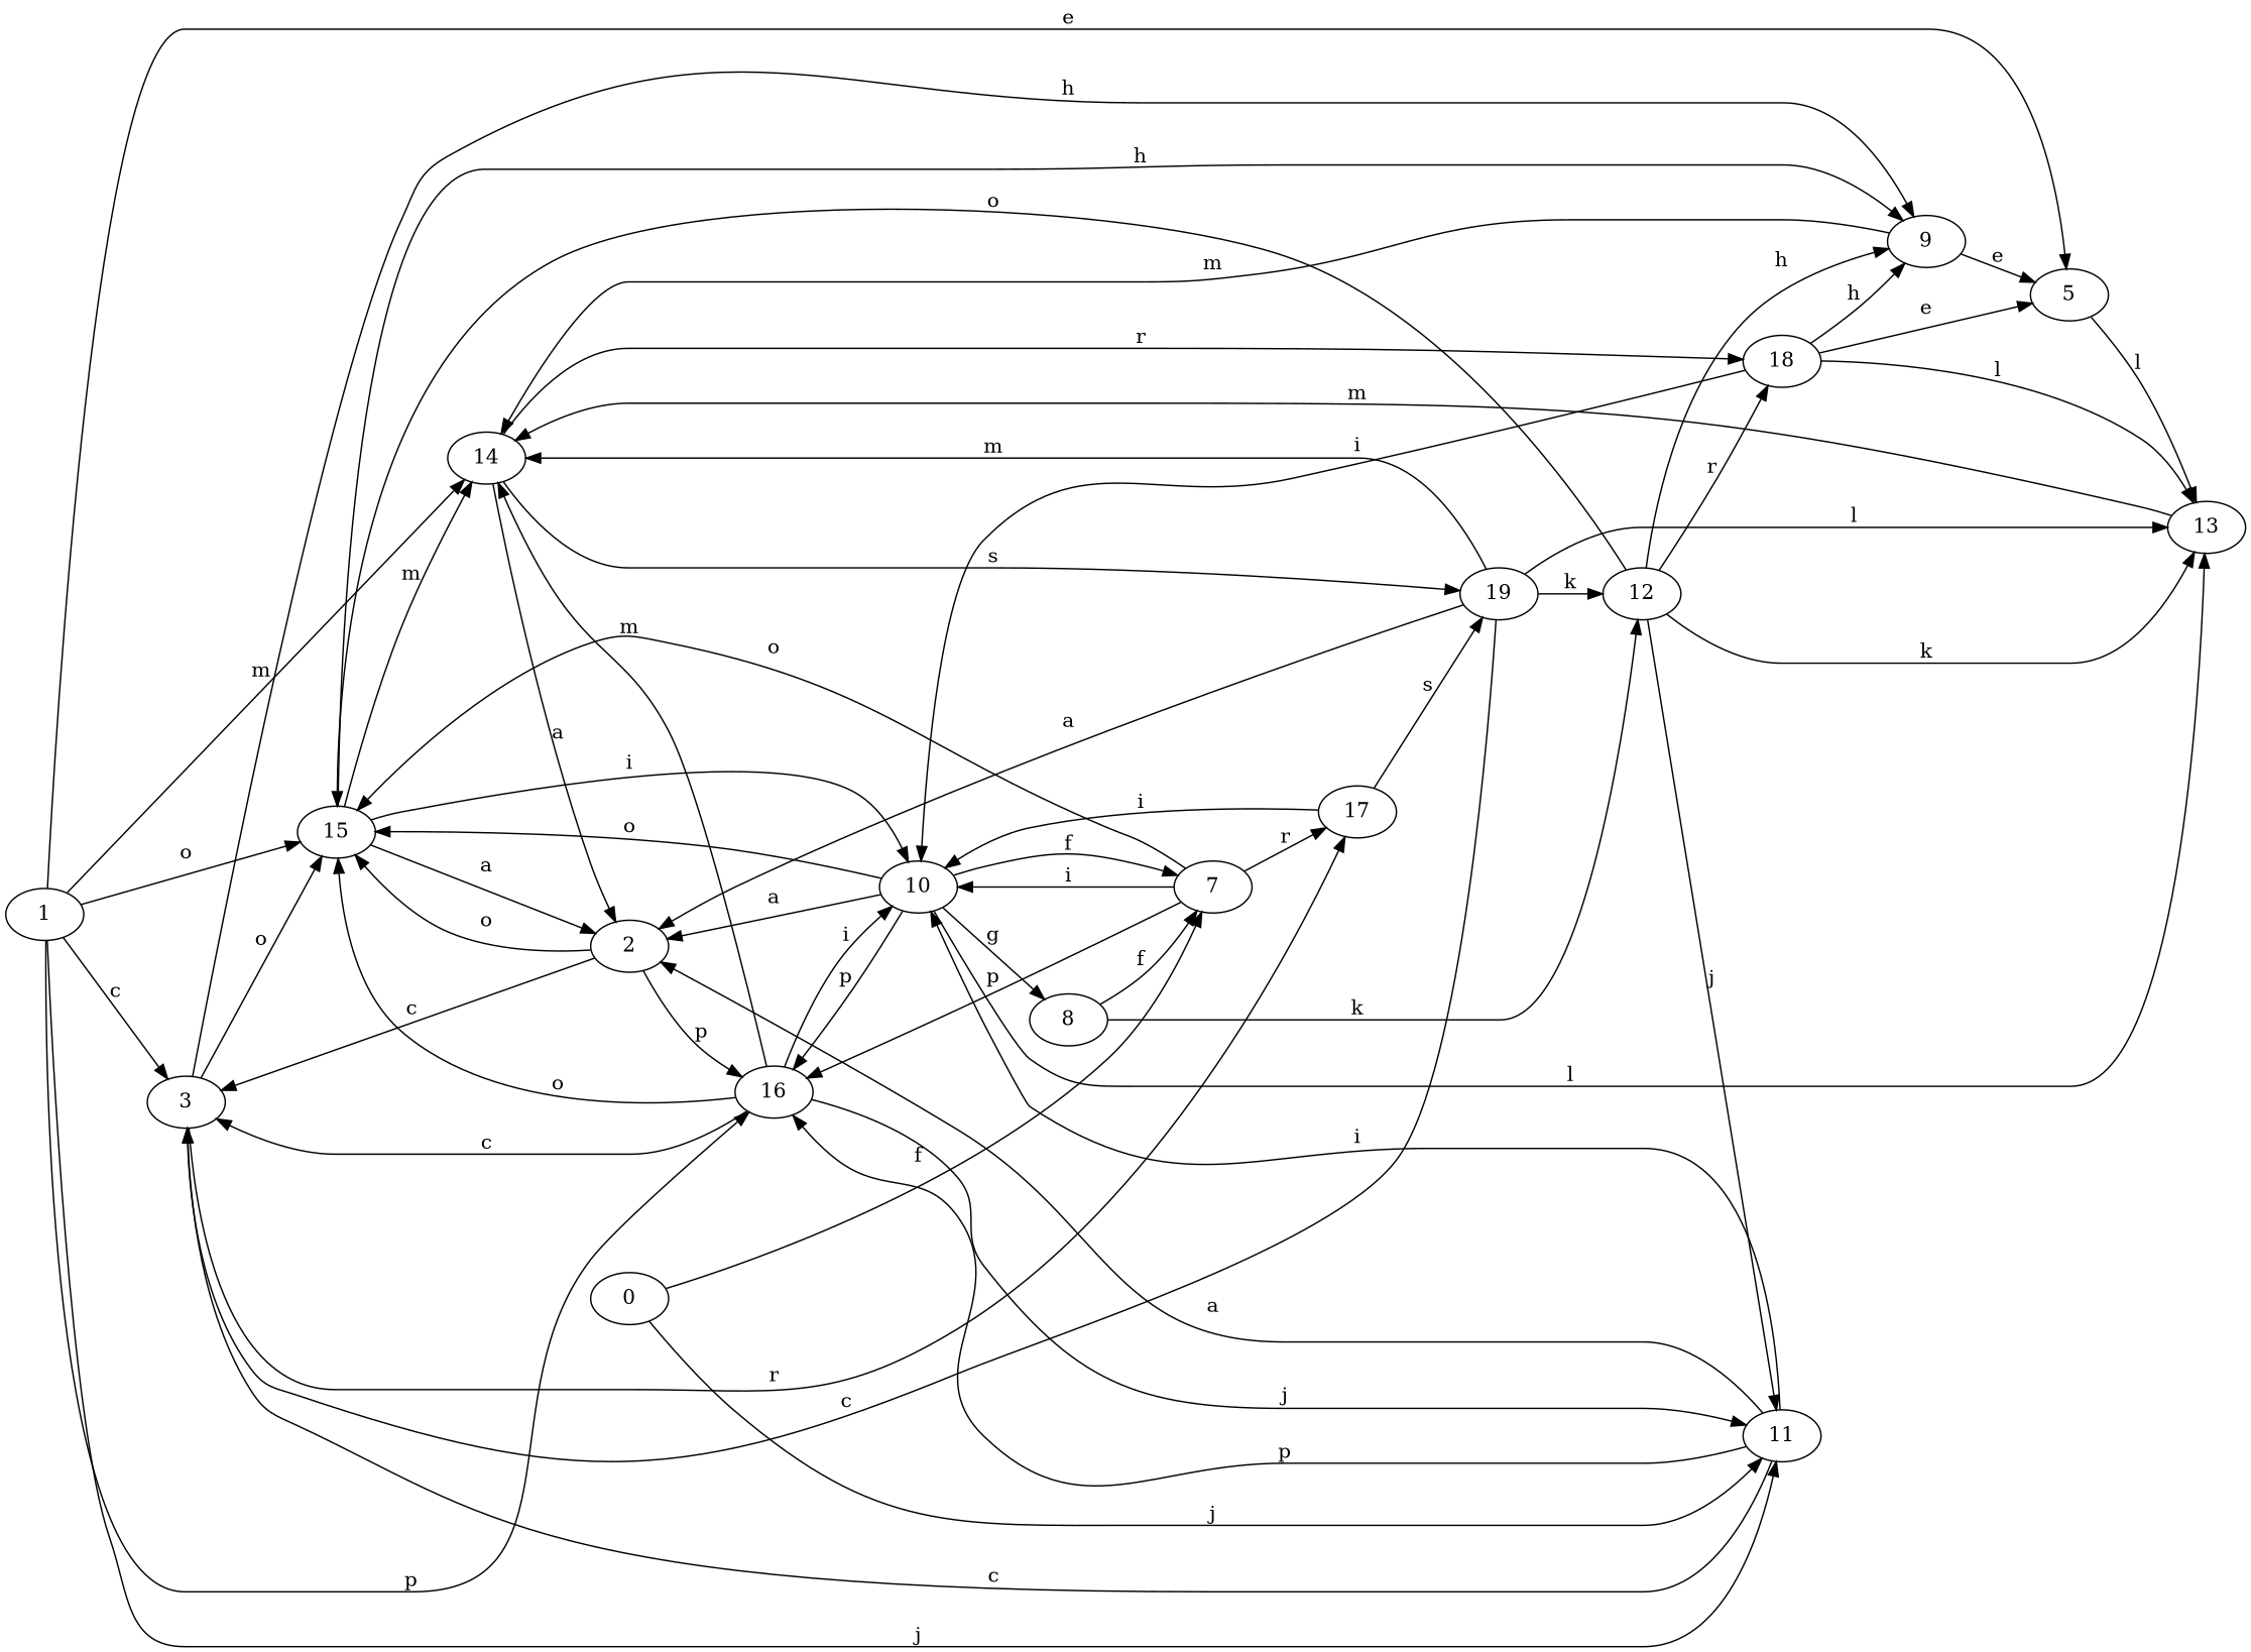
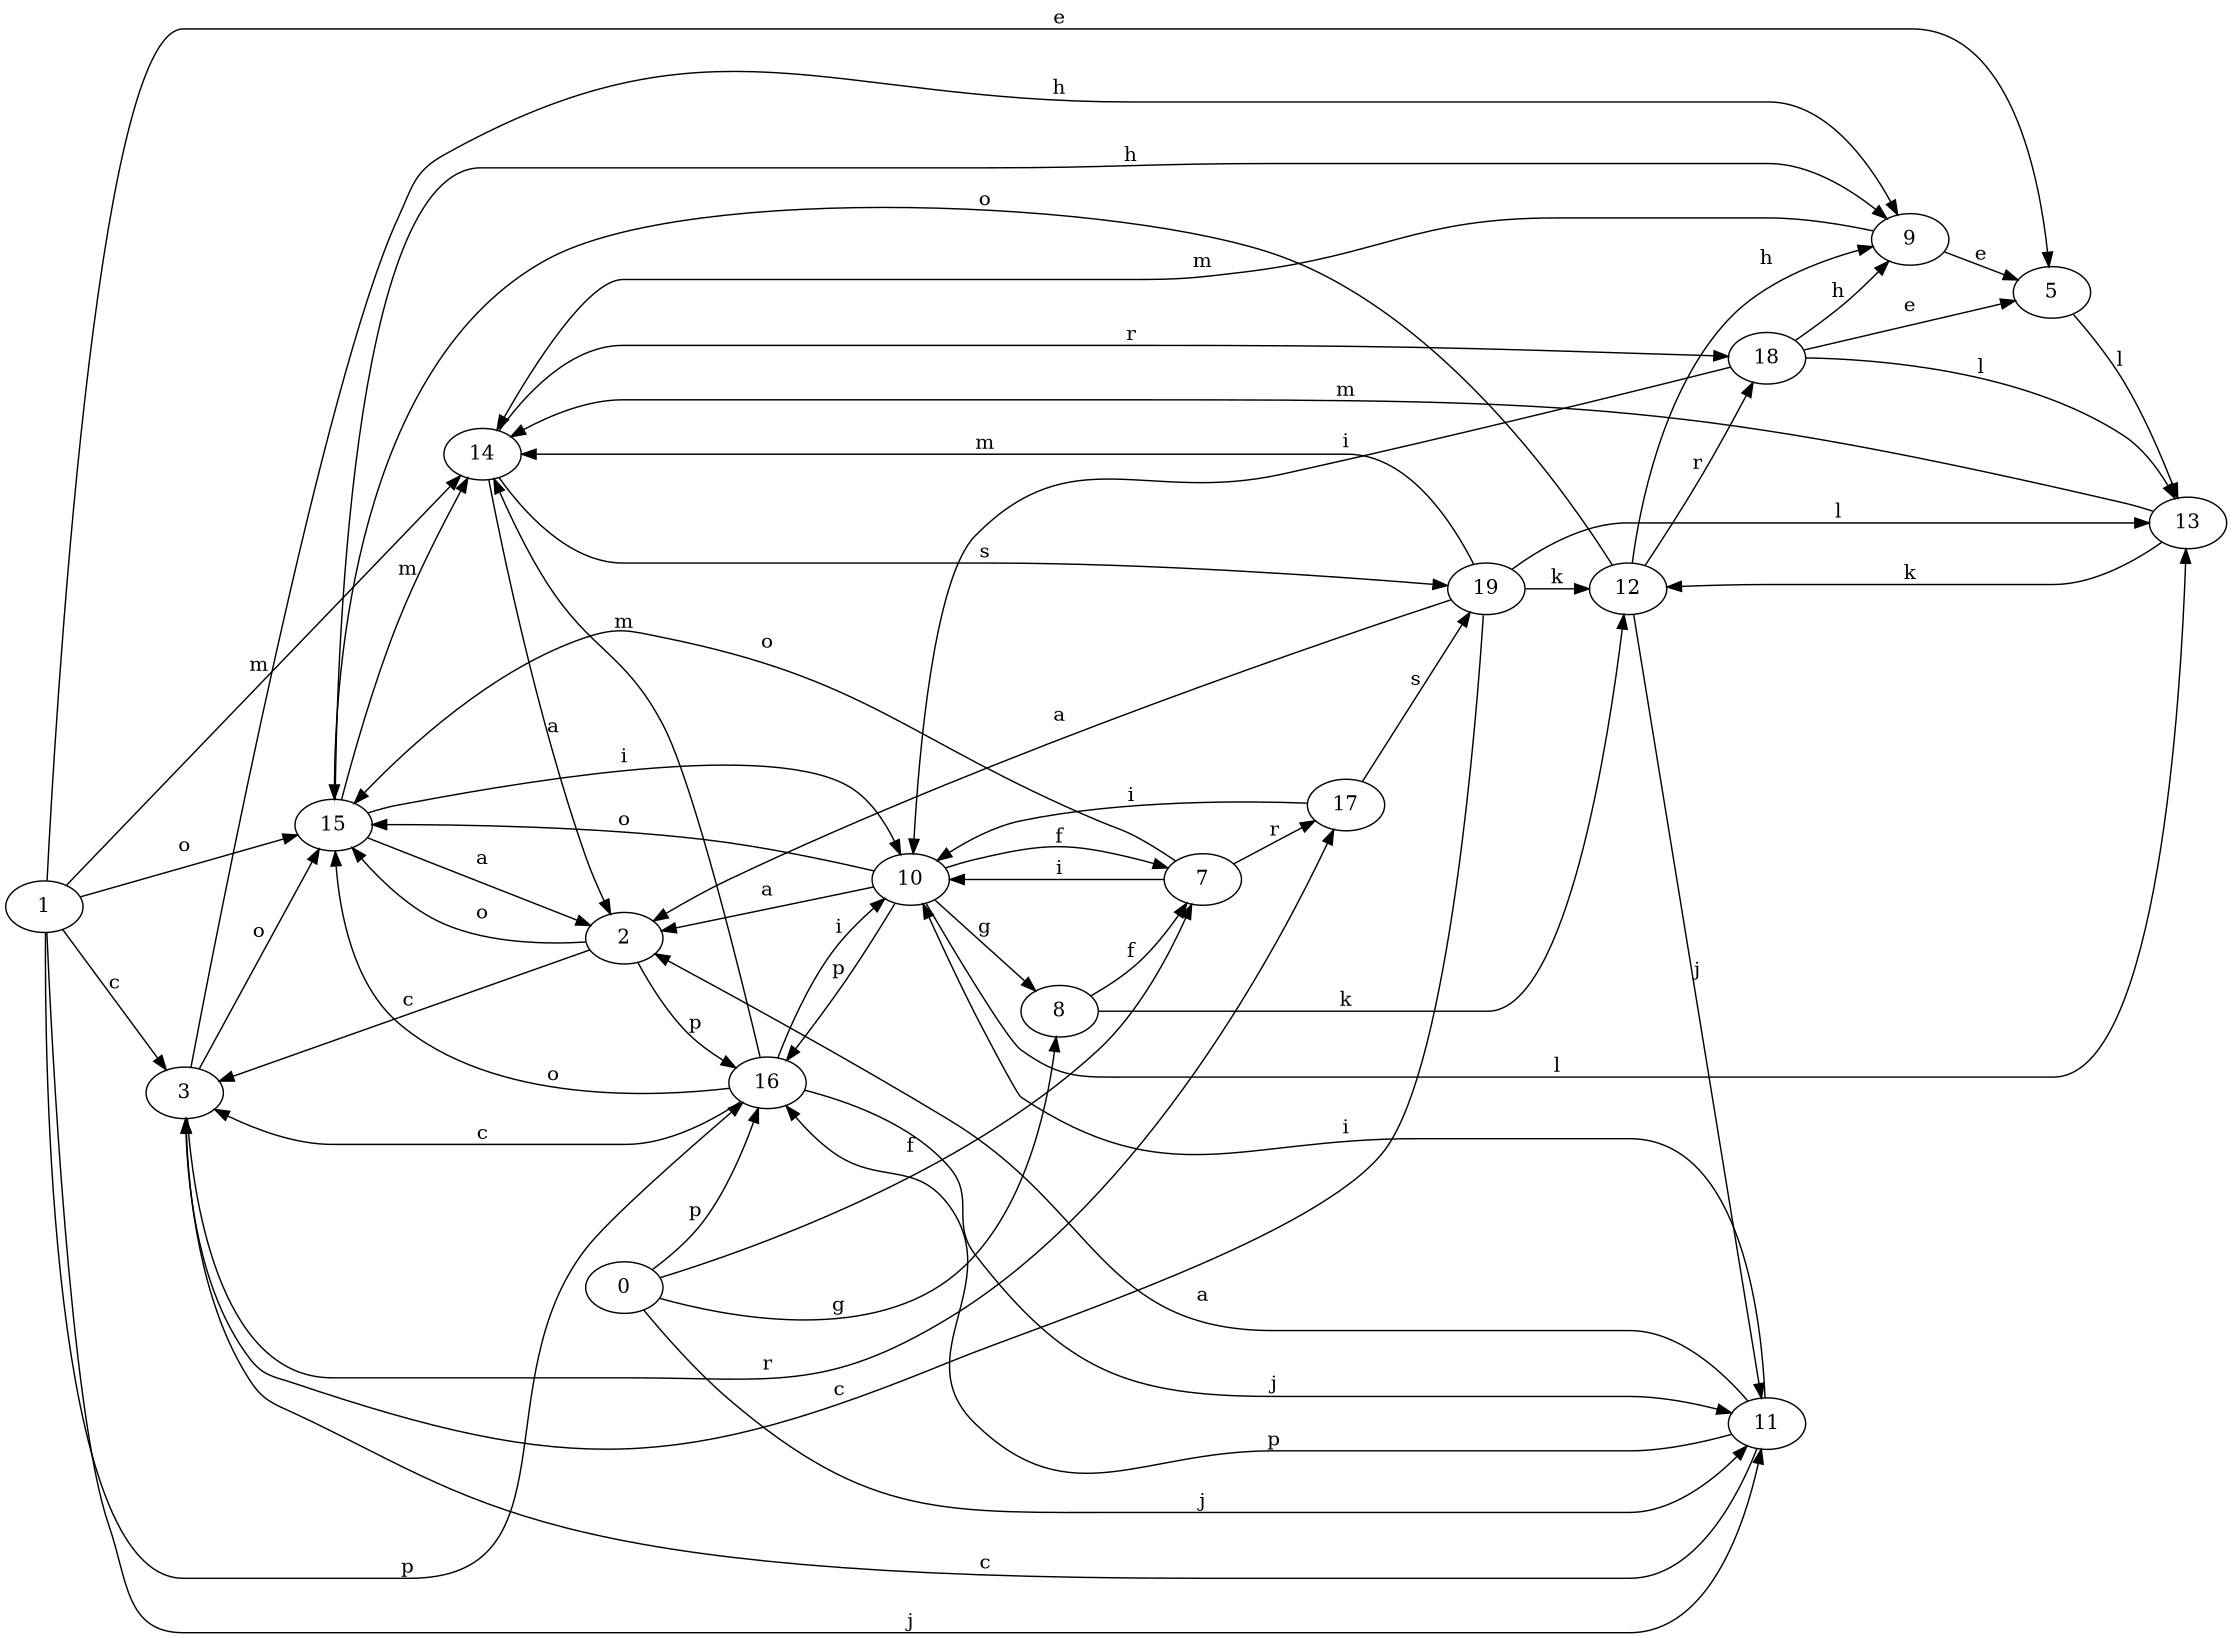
  strict digraph {
    rankdir=LR
    1
    3
    5
    11
    14
    15
    16
    9
    17
    13
    2
    10
    18
    19
    12
    7
    8
    0
    1 -> 3 [label=c]
    1 -> 5 [label=e]
    1 -> 11 [label=j]
    1 -> 14 [label=m]
    1 -> 15 [label=o]
    1 -> 16 [label=p]
    3 -> 15 [label=o]
    3 -> 9 [label=h]
    3 -> 17 [label=r]
    5 -> 13 [label=l]
    11 -> 3 [label=c]
    11 -> 16 [label=p]
    11 -> 2 [label=a]
    11 -> 10 [label=i]
    14 -> 2 [label=a]
    14 -> 18 [label=r]
    14 -> 19 [label=s]
    15 -> 14 [label=m]
    15 -> 9 [label=h]
    15 -> 2 [label=a]
    15 -> 10 [label=i]
    16 -> 3 [label=c]
    16 -> 11 [label=j]
    16 -> 14 [label=m]
    16 -> 15 [label=o]
    16 -> 10 [label=i]
    9 -> 5 [label=e]
    9 -> 14 [label=m]
    17 -> 10 [label=i]
    17 -> 19 [label=s]
    13 -> 14 [label=m]
-   12 -> 13 [label=k]
+   13 -> 12 [label=k]
    2 -> 3 [label=c]
    2 -> 15 [label=o]
    2 -> 16 [label=p]
    10 -> 15 [label=o]
    10 -> 16 [label=p]
    10 -> 13 [label=l]
    10 -> 2 [label=a]
    10 -> 7 [label=f]
    10 -> 8 [label=g]
    18 -> 5 [label=e]
    18 -> 9 [label=h]
    18 -> 13 [label=l]
    18 -> 10 [label=i]
    19 -> 3 [label=c]
    19 -> 14 [label=m]
    19 -> 13 [label=l]
    19 -> 2 [label=a]
    19 -> 12 [label=k]
    12 -> 11 [label=j]
    12 -> 15 [label=o]
    12 -> 9 [label=h]
    12 -> 18 [label=r]
    7 -> 15 [label=o]
    7 -> 17 [label=r]
    7 -> 10 [label=i]
    8 -> 12 [label=k]
    8 -> 7 [label=f]
    0 -> 11 [label=j]
-   7 -> 16 [label=p]
+   0 -> 16 [label=p]
    0 -> 7 [label=f]
+   0 -> 8 [label=g]
  }
